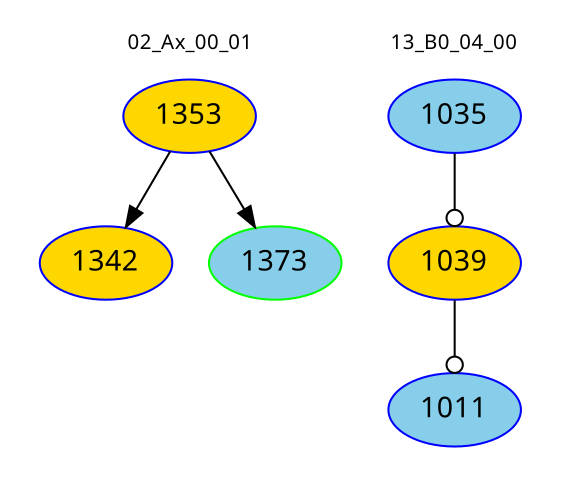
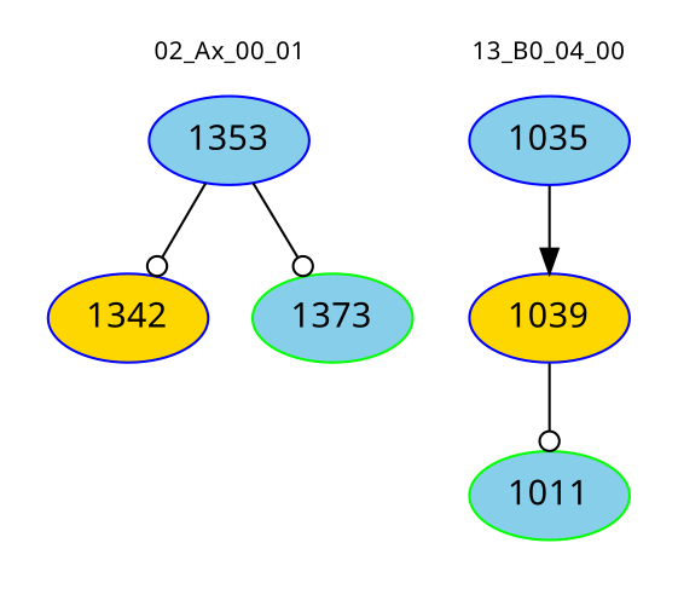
  digraph {
    fontname="Noto Sans"
    node [color=blue fillcolor=gold fontname="Noto Sans" style=filled]
    edge [arrowhead=normal color=black fontname="Noto Sans"]
-   n1 [label=1353]
+   n1 [fillcolor=skyblue label=1353]
    n2 [label=1342]
    n3 [color=green fillcolor=skyblue label=1373]
    n4 [fillcolor=skyblue label=1035]
-   n5 [fillcolor=skyblue label=1011]
+   n5 [color=green fillcolor=skyblue label=1011]
    n6 [label=1039]
    subgraph cluster_1 {
      color=white
      fontsize=10
      label="02_Ax_00_01"
      n1
      n2
      n3
    }
    subgraph cluster_2 {
      color=white
      fontsize=10
      label="13_B0_04_00"
      n4
      n5
      n6
    }
-   n1 -> n2
-   n1 -> n3
-   n4 -> n6 [arrowhead=odot]
+   n1 -> n2 [arrowhead=odot]
+   n1 -> n3 [arrowhead=odot]
+   n4 -> n6
    n6 -> n5 [arrowhead=odot]
  }
